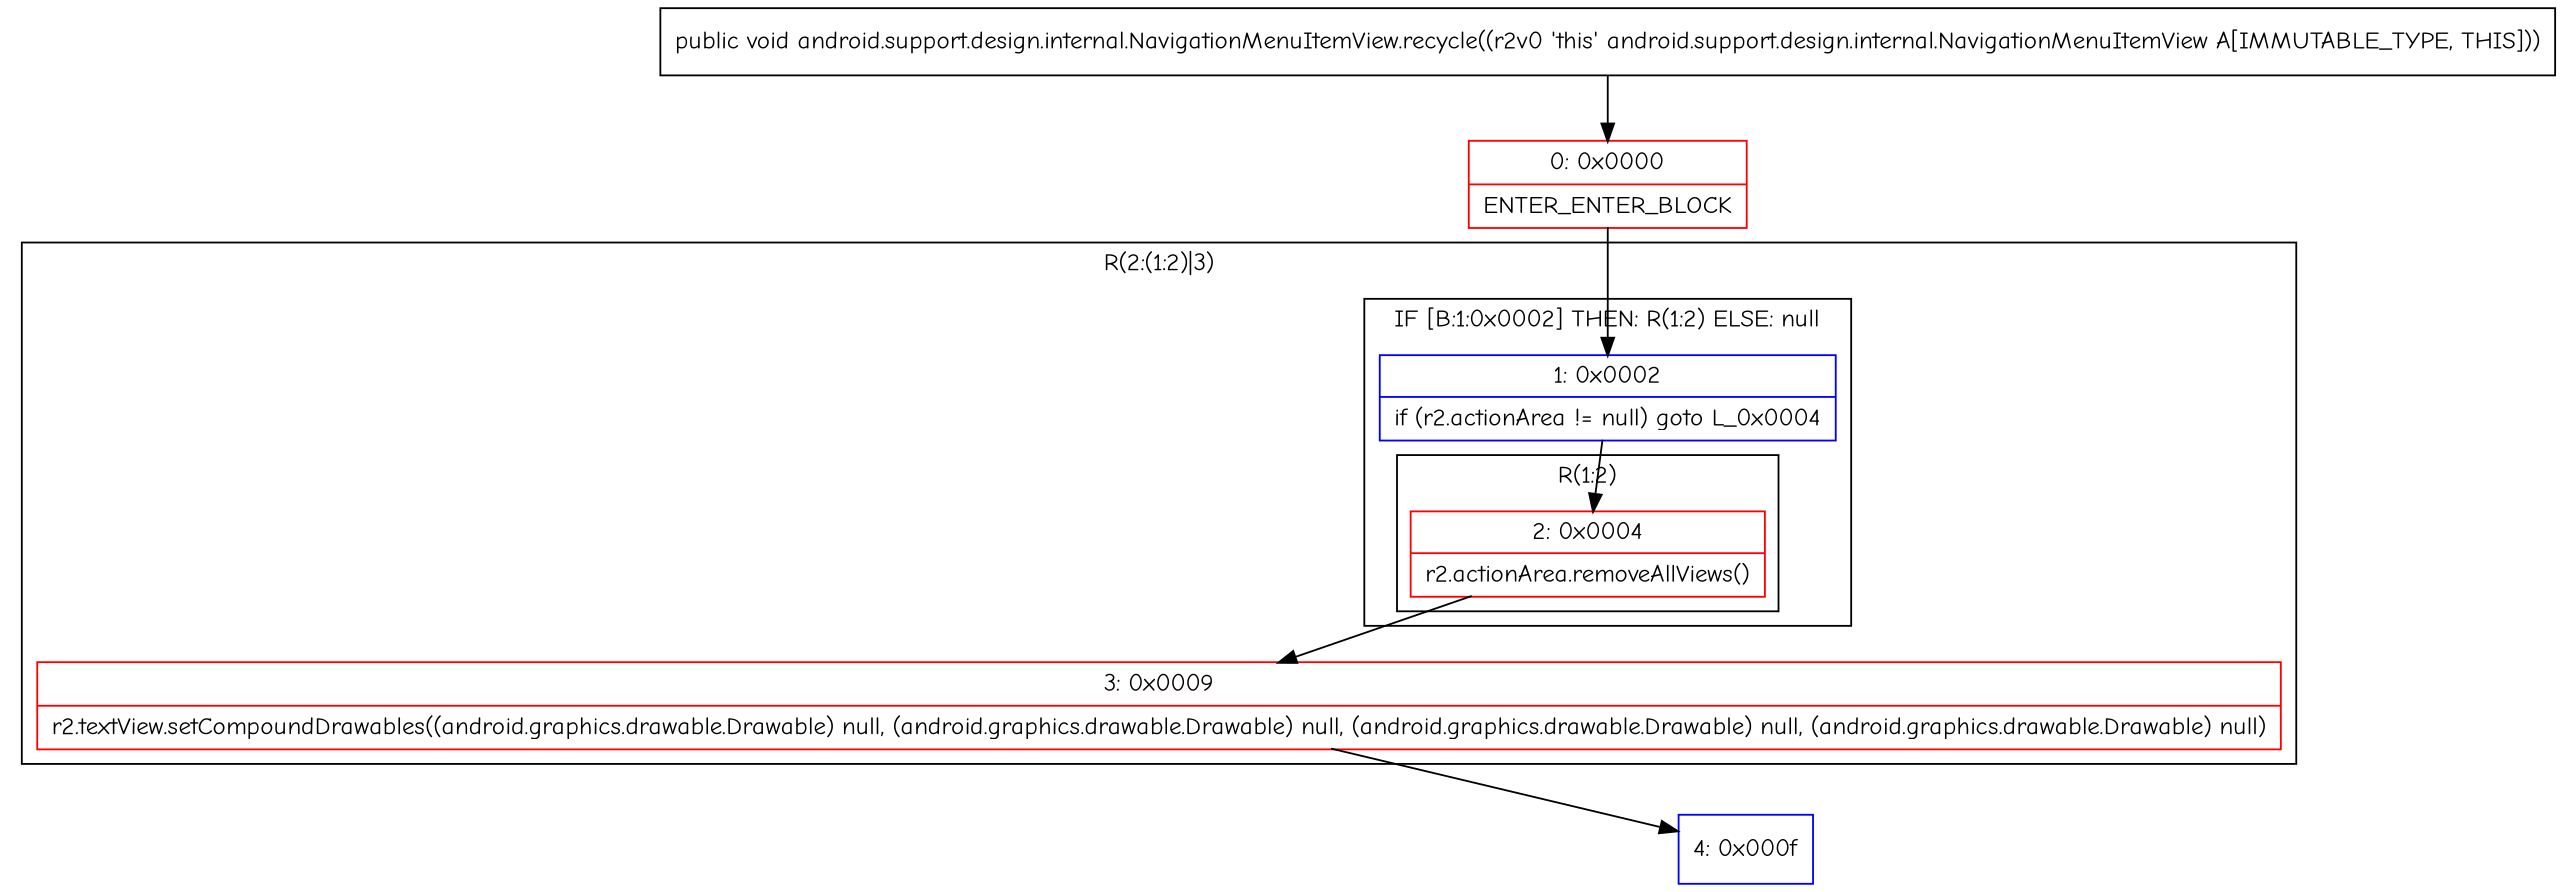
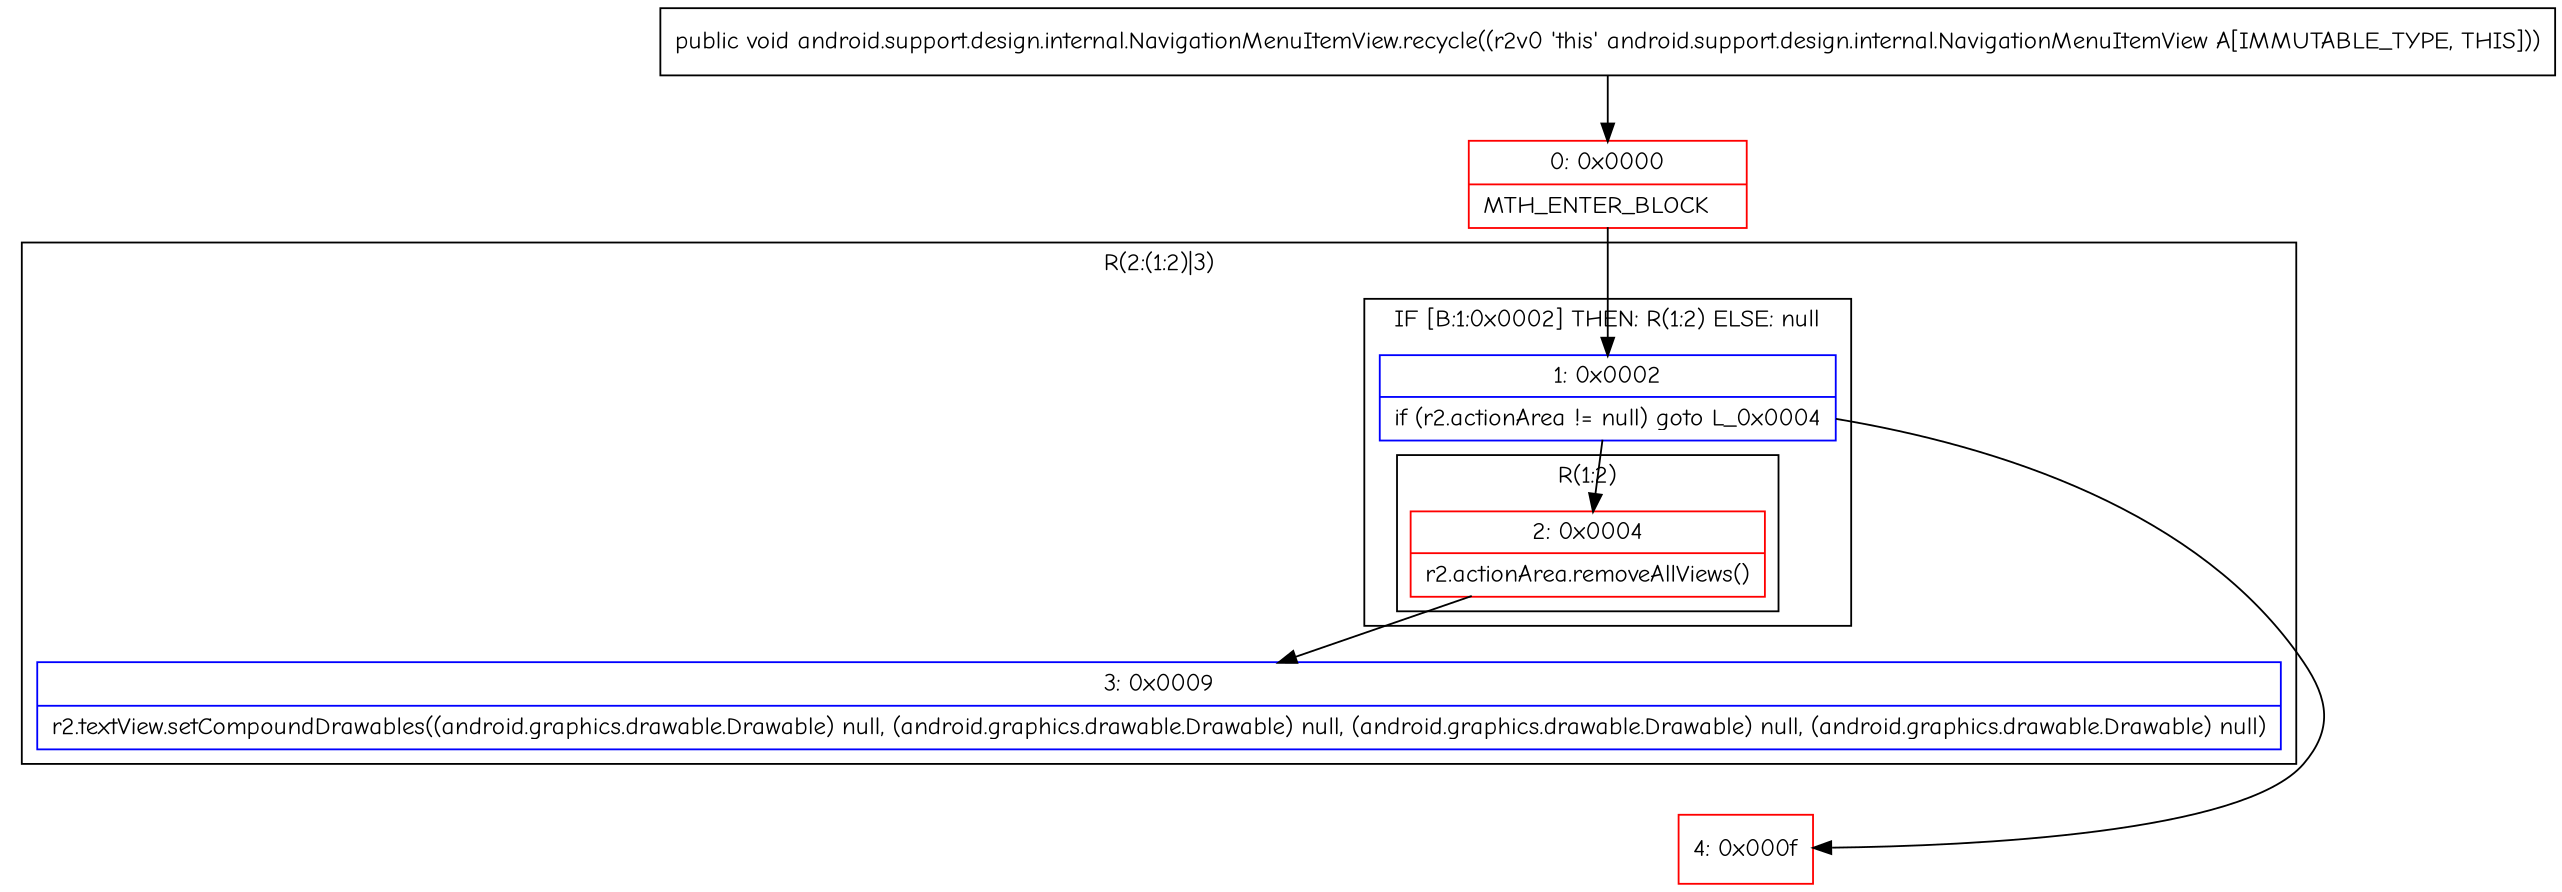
  digraph {
    fontname="Comic Neue"
    node [color=red fontname="Comic Neue" shape=record]
    edge [fontname="Comic Neue"]
    n1 [label="{2\:\ 0x0004|r2.actionArea.removeAllViews()\l}"]
    n2 [color=blue label="{1\:\ 0x0002|if (r2.actionArea != null) goto L_0x0004\l}"]
-   n3 [label="{3\:\ 0x0009|r2.textView.setCompoundDrawables((android.graphics.drawable.Drawable) null, (android.graphics.drawable.Drawable) null, (android.graphics.drawable.Drawable) null, (android.graphics.drawable.Drawable) null)\l}"]
-   n4 [color=blue label="{4\:\ 0x000f}"]
-   n5 [label="{0\:\ 0x0000|ENTER_ENTER_BLOCK\l}"]
+   n3 [color=blue label="{3\:\ 0x0009|r2.textView.setCompoundDrawables((android.graphics.drawable.Drawable) null, (android.graphics.drawable.Drawable) null, (android.graphics.drawable.Drawable) null, (android.graphics.drawable.Drawable) null)\l}"]
+   n4 [label="{4\:\ 0x000f}"]
+   n5 [label="{0\:\ 0x0000|MTH_ENTER_BLOCK\l}"]
    n6 [label="{public void android.support.design.internal.NavigationMenuItemView.recycle((r2v0 'this' android.support.design.internal.NavigationMenuItemView A[IMMUTABLE_TYPE, THIS])) }" color=""]
    subgraph cluster_1 {
      label="R(2:(1:2)|3)"
      n3
      subgraph cluster_2 {
        label="IF [B:1:0x0002] THEN: R(1:2) ELSE: null"
        n2
        subgraph cluster_3 {
          label="R(1:2)"
          n1
        }
      }
    }
    n1 -> n3
    n2 -> n1
-   n3 -> n4
+   n2 -> n4
    n5 -> n2
    n6 -> n5
  }
